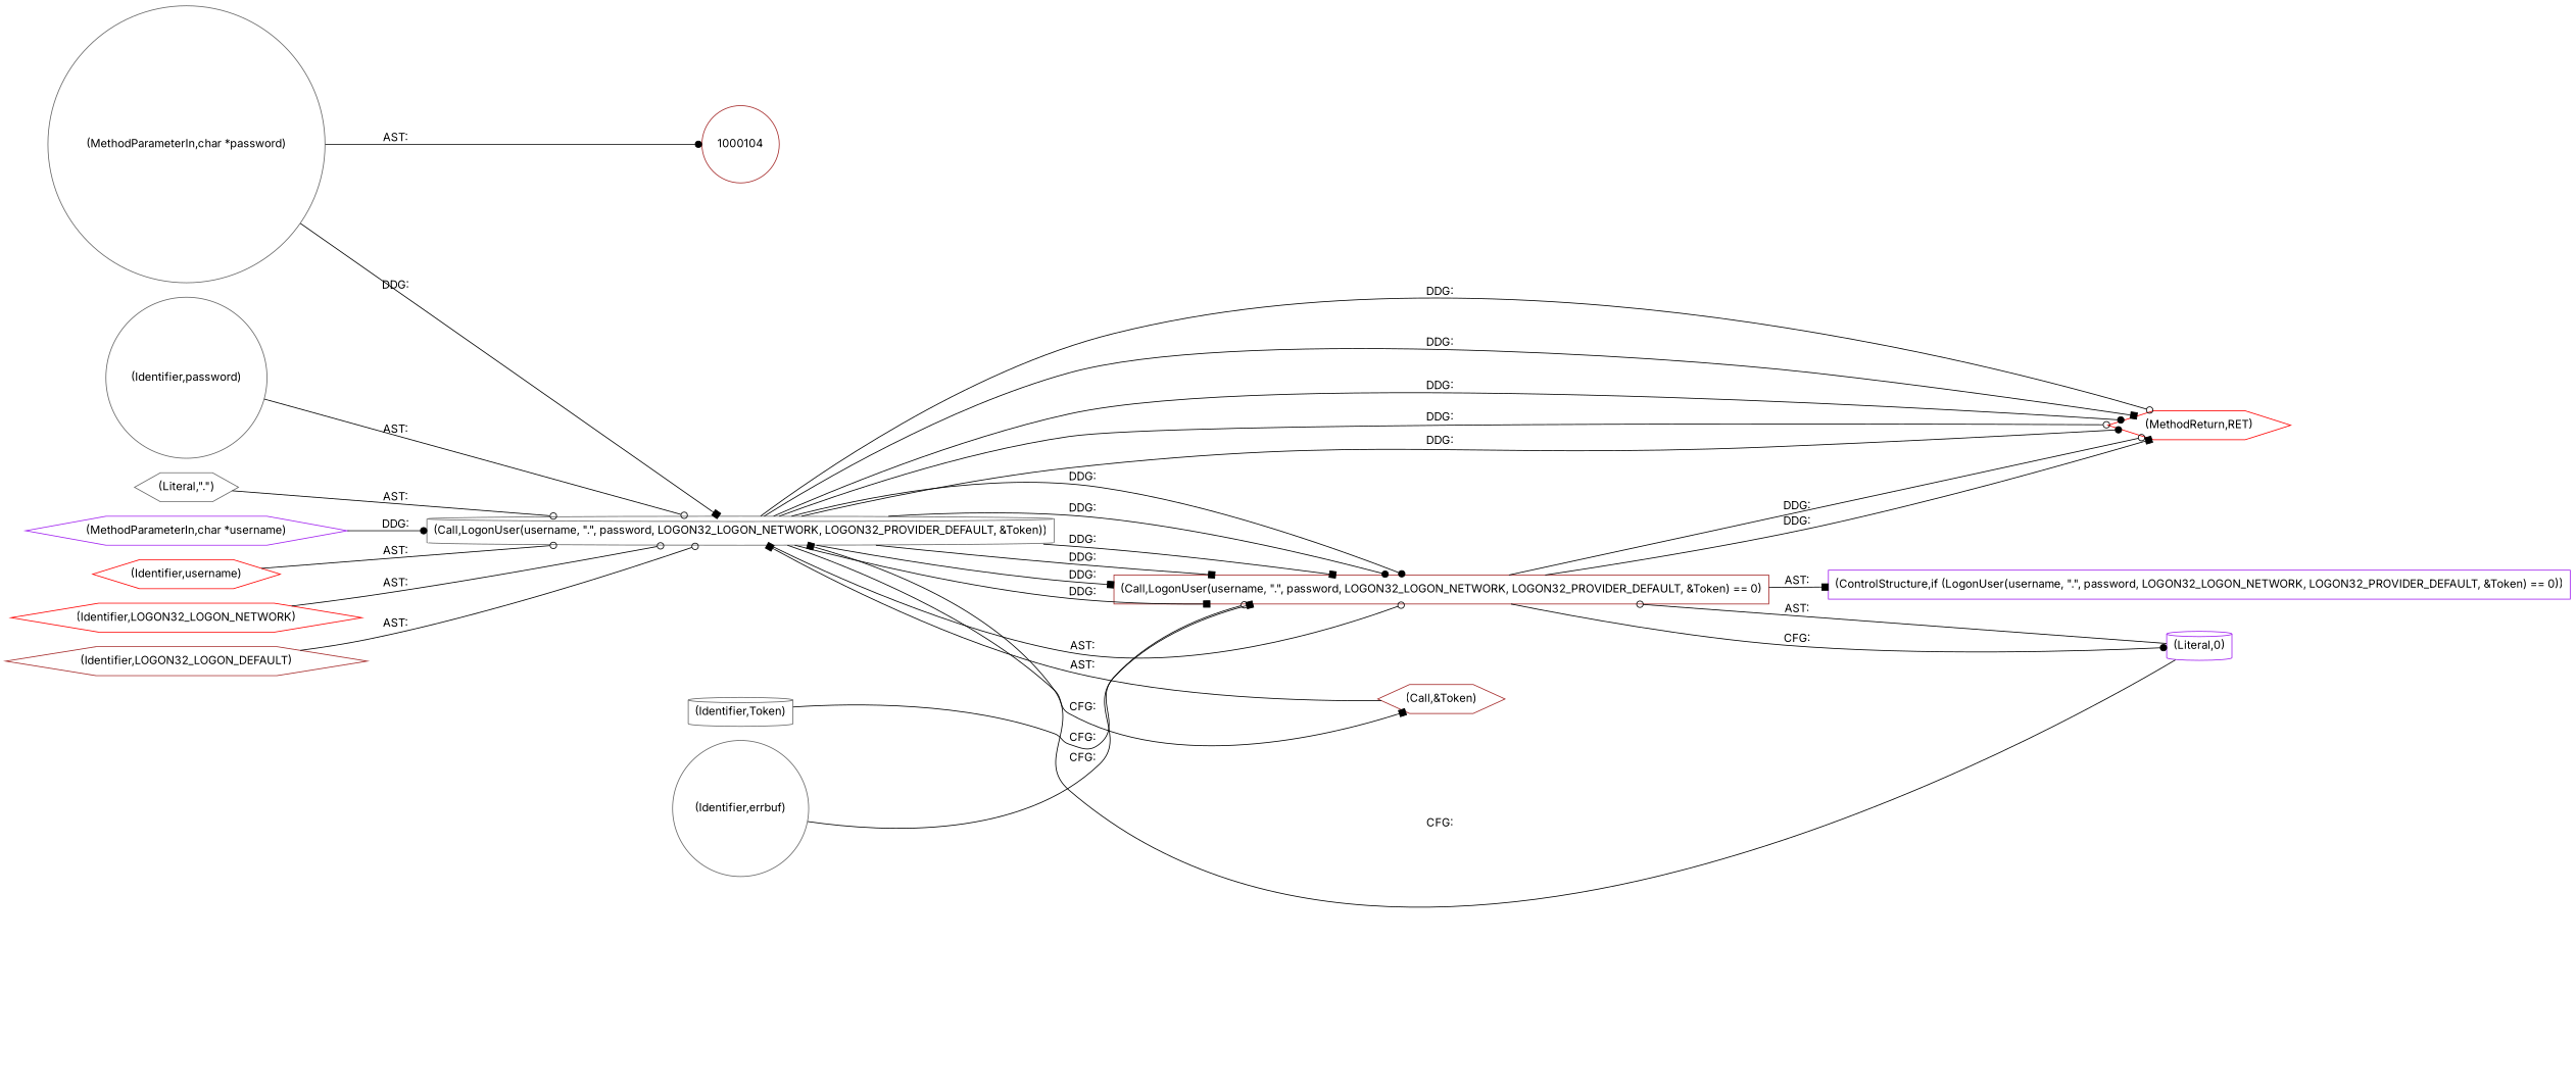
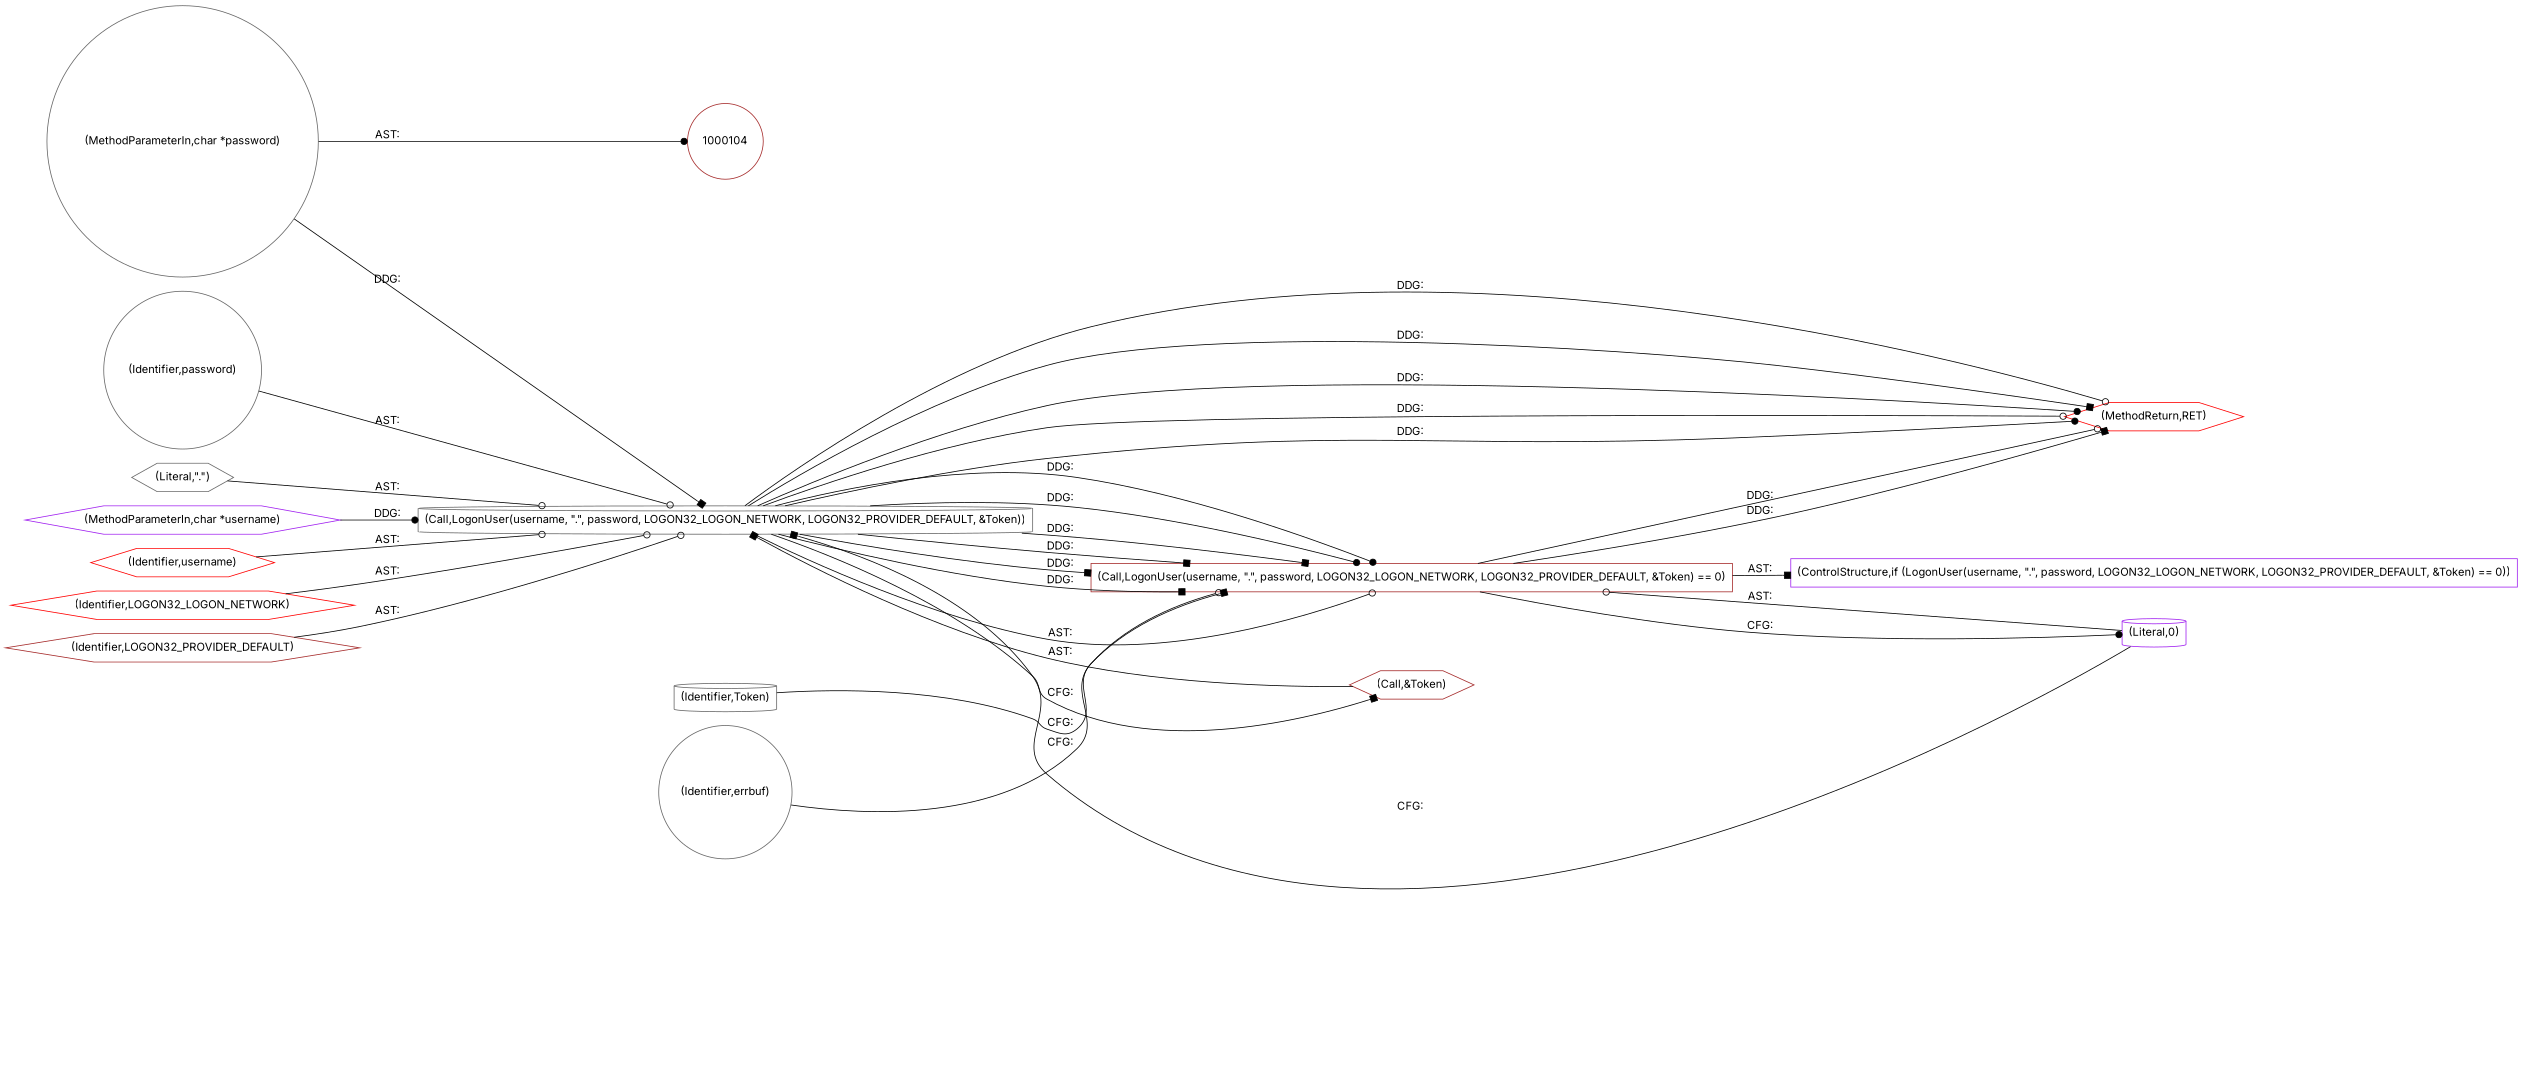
  digraph {
    fontname=Inter
    rankdir=LR
    node [color=gray40 fontname=Inter shape=hexagon]
    edge [arrowhead=box fontname=Inter]
    n1 [label="(MethodParameterIn,char *password)" shape=circle]
    n2 [label="(Call,LogonUser(username, \".\", password, LOGON32_LOGON_NETWORK, LOGON32_PROVIDER_DEFAULT, &Token))" shape=cylinder]
    1000104 [color=brown shape=circle]
    n4 [color=red label="(MethodReturn,RET)"]
    n5 [color=brown label="(Call,LogonUser(username, \".\", password, LOGON32_LOGON_NETWORK, LOGON32_PROVIDER_DEFAULT, &Token) == 0)" shape=box]
    n6 [color=brown label="(Call,&Token)"]
    n7 [color=purple label="(Literal,0)" shape=cylinder]
    n8 [color=purple label="(ControlStructure,if (LogonUser(username, \".\", password, LOGON32_LOGON_NETWORK, LOGON32_PROVIDER_DEFAULT, &Token) == 0))" shape=box]
    n9 [color=red label="(Identifier,username)"]
    n10 [color=red label="(Identifier,LOGON32_LOGON_NETWORK)"]
    n11 [label="(Identifier,Token)" shape=cylinder]
-   n12 [color=brown label="(Identifier,LOGON32_LOGON_DEFAULT)"]
+   n12 [color=brown label="(Identifier,LOGON32_PROVIDER_DEFAULT)"]
    n13 [label="(Identifier,password)" shape=circle]
    n14 [label="(Literal,\".\")"]
    n15 [color=purple label="(MethodParameterIn,char *username)"]
    n16 [label="(Identifier,errbuf)" shape=circle]
    n1 -> n2 [label="DDG: "]
    n1 -> 1000104 [arrowhead=dot label="AST: "]
    n2 -> n4 [label="DDG: "]
    n2 -> n4 [arrowhead=dot label="DDG: "]
    n2 -> n4 [arrowhead=odot label="DDG: "]
    n2 -> n4 [arrowhead=dot label="DDG: "]
    n2 -> n4 [arrowhead=odot label="DDG: "]
    n2 -> n5 [arrowhead=odot label="AST: "]
    n2 -> n5 [arrowhead=dot label="DDG: "]
    n2 -> n5 [arrowhead=dot label="DDG: "]
    n2 -> n5 [label="DDG: "]
    n2 -> n5 [label="DDG: "]
    n2 -> n5 [label="DDG: "]
    n2 -> n5 [label="DDG: "]
    n2 -> n6 [label="CFG: "]
    n5 -> n4 [arrowhead=odot label="DDG: "]
    n5 -> n4 [label="DDG: "]
    n5 -> n7 [arrowhead=dot label="CFG: "]
    n5 -> n8 [label="AST: "]
    n6 -> n2 [label="AST: "]
    n7 -> n2 [label="CFG: "]
    n7 -> n5 [arrowhead=odot label="AST: "]
    n9 -> n2 [arrowhead=odot label="AST: "]
    n10 -> n2 [arrowhead=odot label="AST: "]
    n11 -> n5 [label="CFG: "]
    n12 -> n2 [arrowhead=odot label="AST: "]
    n13 -> n2 [arrowhead=odot label="AST: "]
    n14 -> n2 [arrowhead=odot label="AST: "]
    n15 -> n2 [arrowhead=dot label="DDG: "]
    n16 -> n5 [arrowhead=odot label="CFG: "]
  }
